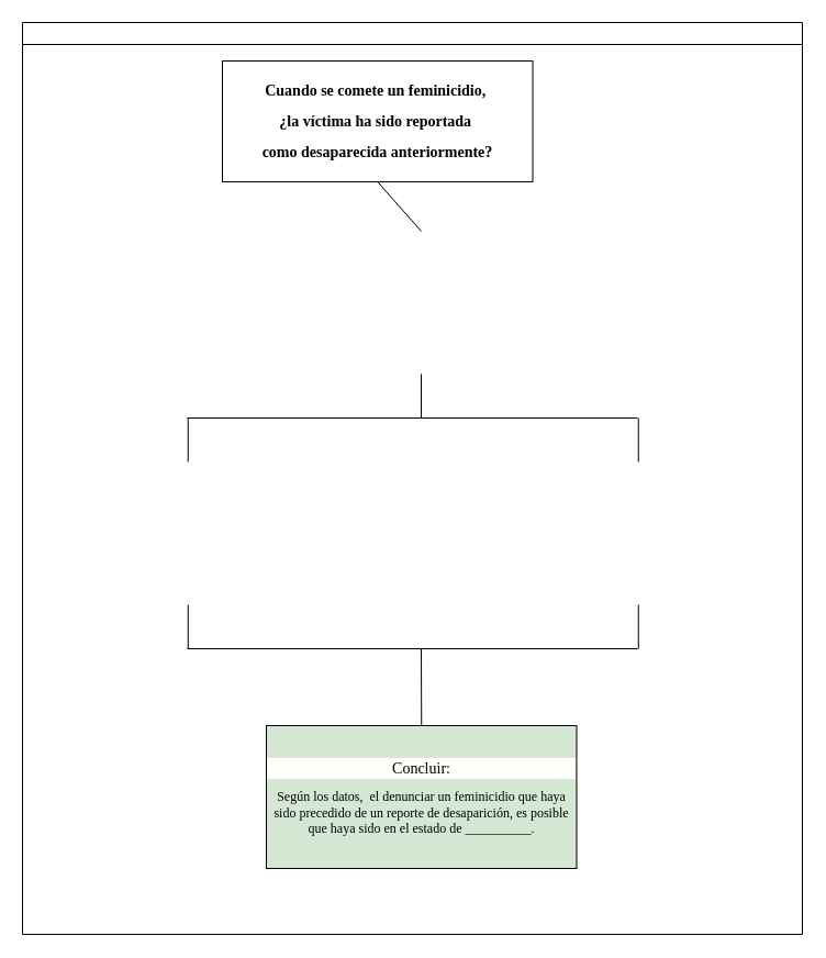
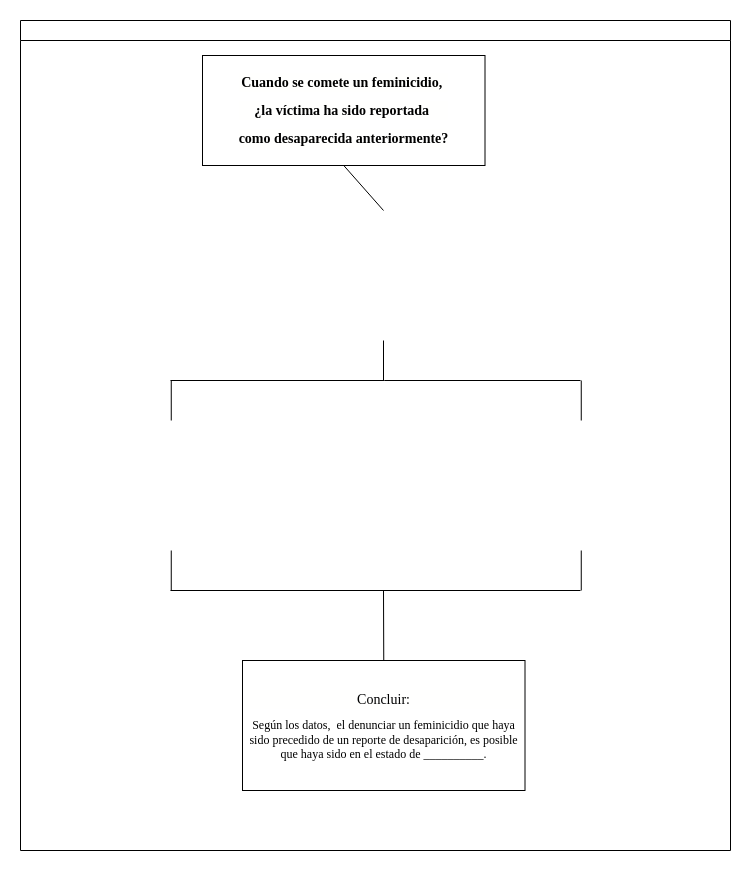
  <mxCell id="0" />
  <mxCell id="1" parent="0" />
  <mxCell id="2" value="" style="swimlane;html=1;startSize=20;horizontal=1;containerType=tree;glass=0;" parent="1" vertex="1"><mxGeometry x="20" y="20" width="710" height="830" as="geometry" /></mxCell>
  <mxCell id="3" value="&lt;p style=&quot;line-height: 1;&quot;&gt;&lt;/p&gt;&lt;h1 style=&quot;background-color: rgb(255, 255, 254); line-height: 19px; font-size: 14px;&quot;&gt;&lt;b style=&quot;&quot;&gt;&lt;font style=&quot;font-size: 14px;&quot; face=&quot;Times New Roman&quot;&gt;Cuando&amp;nbsp;se&amp;nbsp;comete&amp;nbsp;un&amp;nbsp;feminicidio,&amp;nbsp;&lt;/font&gt;&lt;/b&gt;&lt;/h1&gt;&lt;h1 style=&quot;background-color: rgb(255, 255, 254); line-height: 19px; font-size: 14px;&quot;&gt;&lt;b&gt;&lt;font style=&quot;font-size: 14px;&quot; face=&quot;Times New Roman&quot;&gt;¿la&amp;nbsp;víctima&amp;nbsp;ha&amp;nbsp;sido&amp;nbsp;reportada&amp;nbsp;&lt;/font&gt;&lt;/b&gt;&lt;/h1&gt;&lt;h1 style=&quot;background-color: rgb(255, 255, 254); line-height: 19px; font-size: 14px;&quot;&gt;&lt;b style=&quot;&quot;&gt;&lt;font style=&quot;font-size: 14px;&quot; face=&quot;Times New Roman&quot;&gt;como&amp;nbsp;desaparecida&amp;nbsp;anteriormente?&lt;/font&gt;&lt;/b&gt;&lt;/h1&gt;&lt;p&gt;&lt;/p&gt;" style="rounded=0;whiteSpace=wrap;html=1;align=center;" vertex="1" parent="2"><mxGeometry x="182" y="35" width="282.5" height="110" as="geometry" /></mxCell>
- <mxCell id="4" value="&lt;p style=&quot;line-height: 1;&quot;&gt;&lt;/p&gt;&lt;h1 style=&quot;background-color: rgb(255, 255, 254); line-height: 19px; font-size: 14px;&quot;&gt;&lt;font style=&quot;font-weight: normal;&quot; face=&quot;Times New Roman&quot;&gt;Concluir:&lt;/font&gt;&lt;/h1&gt;&lt;div&gt;&lt;font style=&quot;font-weight: normal;&quot; face=&quot;Times New Roman&quot;&gt;Según los datos,&amp;nbsp; el denunciar un feminicidio que haya sido precedido de un reporte de desaparición, es posible que haya sido en el estado de __________.&lt;/font&gt;&lt;/div&gt;&lt;p&gt;&lt;/p&gt;" style="rounded=0;whiteSpace=wrap;html=1;align=center;fillColor=#d5e8d4;" vertex="1" parent="2"><mxGeometry x="222" y="640" width="282.5" height="130" as="geometry" /></mxCell>
+ <mxCell id="4" value="&lt;p style=&quot;line-height: 1;&quot;&gt;&lt;/p&gt;&lt;h1 style=&quot;background-color: rgb(255, 255, 254); line-height: 19px; font-size: 14px;&quot;&gt;&lt;font style=&quot;font-weight: normal;&quot; face=&quot;Times New Roman&quot;&gt;Concluir:&lt;/font&gt;&lt;/h1&gt;&lt;div&gt;&lt;font style=&quot;font-weight: normal;&quot; face=&quot;Times New Roman&quot;&gt;Según los datos,&amp;nbsp; el denunciar un feminicidio que haya sido precedido de un reporte de desaparición, es posible que haya sido en el estado de __________.&lt;/font&gt;&lt;/div&gt;&lt;p&gt;&lt;/p&gt;" style="rounded=0;whiteSpace=wrap;html=1;align=center;" vertex="1" parent="2"><mxGeometry x="222" y="640" width="282.5" height="130" as="geometry" /></mxCell>
  <mxCell id="5" value="" style="endArrow=none;html=1;rounded=0;fontFamily=Times New Roman;fontSize=14;" edge="1" parent="2"><mxGeometry width="50" height="50" relative="1" as="geometry"><mxPoint x="363" y="360" as="sourcePoint" /><mxPoint x="363" y="320" as="targetPoint" /></mxGeometry></mxCell>
  <mxCell id="6" value="" style="endArrow=none;html=1;rounded=0;fontFamily=Times New Roman;fontSize=14;" edge="1" parent="2"><mxGeometry width="50" height="50" relative="1" as="geometry"><mxPoint x="364" y="360" as="sourcePoint" /><mxPoint x="560" y="360" as="targetPoint" /></mxGeometry></mxCell>
  <mxCell id="7" value="" style="endArrow=none;html=1;rounded=0;fontFamily=Times New Roman;fontSize=14;" edge="1" parent="2"><mxGeometry width="50" height="50" relative="1" as="geometry"><mxPoint x="150" y="360" as="sourcePoint" /><mxPoint x="364" y="360" as="targetPoint" /></mxGeometry></mxCell>
  <mxCell id="8" value="" style="endArrow=none;html=1;rounded=0;fontFamily=Times New Roman;fontSize=14;" edge="1" parent="2"><mxGeometry width="50" height="50" relative="1" as="geometry"><mxPoint x="560.75" y="400" as="sourcePoint" /><mxPoint x="560.75" y="360" as="targetPoint" /></mxGeometry></mxCell>
  <mxCell id="9" value="" style="endArrow=none;html=1;rounded=0;fontFamily=Times New Roman;fontSize=14;" edge="1" parent="2"><mxGeometry width="50" height="50" relative="1" as="geometry"><mxPoint x="150.75" y="400" as="sourcePoint" /><mxPoint x="150.75" y="360" as="targetPoint" /></mxGeometry></mxCell>
  <mxCell id="10" value="" style="endArrow=none;html=1;rounded=0;fontFamily=Times New Roman;fontSize=14;" edge="1" parent="2"><mxGeometry width="50" height="50" relative="1" as="geometry"><mxPoint x="150.75" y="570" as="sourcePoint" /><mxPoint x="150.75" y="530" as="targetPoint" /></mxGeometry></mxCell>
  <mxCell id="11" value="" style="endArrow=none;html=1;rounded=0;fontFamily=Times New Roman;fontSize=14;" edge="1" parent="2"><mxGeometry width="50" height="50" relative="1" as="geometry"><mxPoint x="560.75" y="570" as="sourcePoint" /><mxPoint x="560.75" y="530" as="targetPoint" /></mxGeometry></mxCell>
  <mxCell id="12" value="" style="endArrow=none;html=1;rounded=0;fontFamily=Times New Roman;fontSize=14;" edge="1" parent="2"><mxGeometry width="50" height="50" relative="1" as="geometry"><mxPoint x="150" y="570" as="sourcePoint" /><mxPoint x="560" y="570" as="targetPoint" /></mxGeometry></mxCell>
  <mxCell id="13" value="" style="endArrow=none;html=1;rounded=0;fontFamily=Times New Roman;fontSize=14;exitX=0.5;exitY=0;exitDx=0;exitDy=0;" edge="1" parent="2" source="4"><mxGeometry width="50" height="50" relative="1" as="geometry"><mxPoint x="363" y="610" as="sourcePoint" /><mxPoint x="363" y="570" as="targetPoint" /></mxGeometry></mxCell>
  <mxCell id="14" value="" style="endArrow=none;html=1;rounded=0;fontFamily=Times New Roman;fontSize=14;entryX=0.5;entryY=1;entryDx=0;entryDy=0;" edge="1" parent="2" target="3"><mxGeometry width="50" height="50" relative="1" as="geometry"><mxPoint x="363" y="190" as="sourcePoint" /><mxPoint x="363" y="150" as="targetPoint" /></mxGeometry></mxCell>
